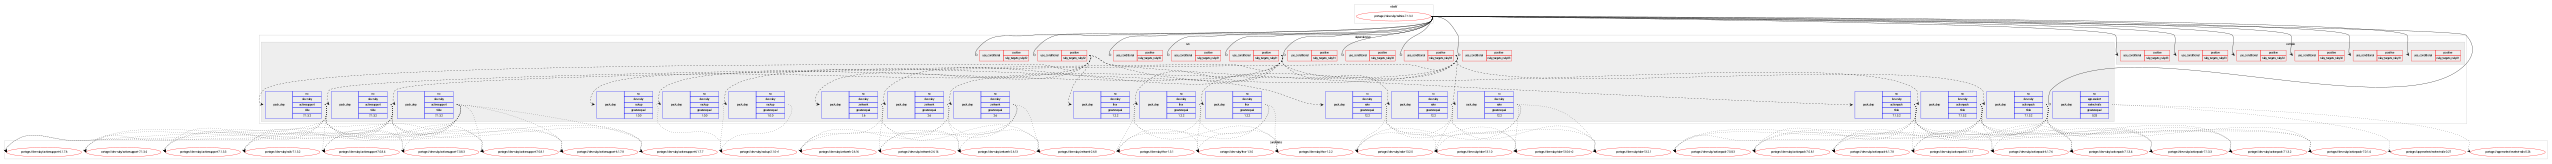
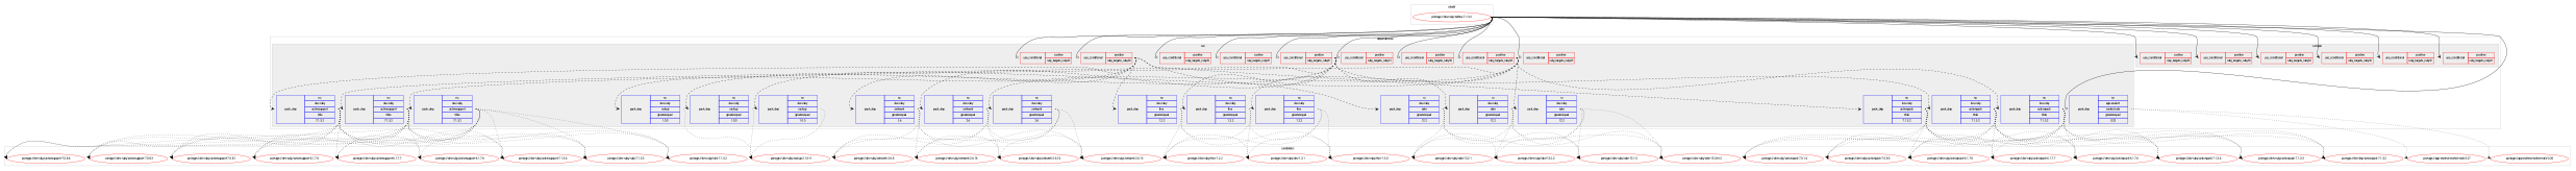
  digraph {
    compound=true
    concentrate=true
    fontname=Roboto
    fontsize=10
    newrank=true
    rankdir=TB
    ranksep=1.5
    node [color=red fontname=Roboto fontsize=10 shape=none]
    edge [arrowhead=vee fontname=Roboto headport=w style=dotted tailport=e weight=100]
    n1 [label="portage://dev-ruby/railties-7.1.3.2" width=4 shape=""]
    n2 [label=<<TABLE BORDER="0" CELLBORDER="1" CELLSPACING="0" CELLPADDING="4"><TR><TD ROWSPAN="3" CELLPADDING="10">use_conditional</TD></TR><TR><TD>positive</TD></TR><TR><TD>ruby_targets_ruby31</TD></TR></TABLE>>]
    n3 [label=<<TABLE BORDER="0" CELLBORDER="1" CELLSPACING="0" CELLPADDING="4"><TR><TD ROWSPAN="3" CELLPADDING="10">use_conditional</TD></TR><TR><TD>positive</TD></TR><TR><TD>ruby_targets_ruby31</TD></TR></TABLE>>]
    n4 [label=<<TABLE BORDER="0" CELLBORDER="1" CELLSPACING="0" CELLPADDING="4"><TR><TD ROWSPAN="3" CELLPADDING="10">use_conditional</TD></TR><TR><TD>positive</TD></TR><TR><TD>ruby_targets_ruby32</TD></TR></TABLE>>]
    n5 [label=<<TABLE BORDER="0" CELLBORDER="1" CELLSPACING="0" CELLPADDING="4"><TR><TD ROWSPAN="3" CELLPADDING="10">use_conditional</TD></TR><TR><TD>positive</TD></TR><TR><TD>ruby_targets_ruby32</TD></TR></TABLE>>]
    n6 [label=<<TABLE BORDER="0" CELLBORDER="1" CELLSPACING="0" CELLPADDING="4"><TR><TD ROWSPAN="3" CELLPADDING="10">use_conditional</TD></TR><TR><TD>positive</TD></TR><TR><TD>ruby_targets_ruby33</TD></TR></TABLE>>]
    n7 [label=<<TABLE BORDER="0" CELLBORDER="1" CELLSPACING="0" CELLPADDING="4"><TR><TD ROWSPAN="3" CELLPADDING="10">use_conditional</TD></TR><TR><TD>positive</TD></TR><TR><TD>ruby_targets_ruby33</TD></TR></TABLE>>]
    n8 [label=<<TABLE BORDER="0" CELLBORDER="1" CELLSPACING="0" CELLPADDING="4"><TR><TD ROWSPAN="3" CELLPADDING="10">use_conditional</TD></TR><TR><TD>positive</TD></TR><TR><TD>ruby_targets_ruby31</TD></TR></TABLE>>]
    n9 [color=blue label=<<TABLE BORDER="0" CELLBORDER="1" CELLSPACING="0" CELLPADDING="4" WIDTH="220"><TR><TD ROWSPAN="6" CELLPADDING="30">pack_dep</TD></TR><TR><TD WIDTH="110">no</TD></TR><TR><TD>dev-ruby</TD></TR><TR><TD>rake</TD></TR><TR><TD>greaterequal</TD></TR><TR><TD>12.2</TD></TR></TABLE>>]
    n10 [color=blue label=<<TABLE BORDER="0" CELLBORDER="1" CELLSPACING="0" CELLPADDING="4" WIDTH="220"><TR><TD ROWSPAN="6" CELLPADDING="30">pack_dep</TD></TR><TR><TD WIDTH="110">no</TD></TR><TR><TD>dev-ruby</TD></TR><TR><TD>actionpack</TD></TR><TR><TD>tilde</TD></TR><TR><TD>7.1.3.2</TD></TR></TABLE>>]
    n11 [color=blue label=<<TABLE BORDER="0" CELLBORDER="1" CELLSPACING="0" CELLPADDING="4" WIDTH="220"><TR><TD ROWSPAN="6" CELLPADDING="30">pack_dep</TD></TR><TR><TD WIDTH="110">no</TD></TR><TR><TD>dev-ruby</TD></TR><TR><TD>activesupport</TD></TR><TR><TD>tilde</TD></TR><TR><TD>7.1.3.2</TD></TR></TABLE>>]
    n12 [color=blue label=<<TABLE BORDER="0" CELLBORDER="1" CELLSPACING="0" CELLPADDING="4" WIDTH="220"><TR><TD ROWSPAN="6" CELLPADDING="30">pack_dep</TD></TR><TR><TD WIDTH="110">no</TD></TR><TR><TD>dev-ruby</TD></TR><TR><TD>rackup</TD></TR><TR><TD>greaterequal</TD></TR><TR><TD>1.0.0</TD></TR></TABLE>>]
    n13 [color=blue label=<<TABLE BORDER="0" CELLBORDER="1" CELLSPACING="0" CELLPADDING="4" WIDTH="220"><TR><TD ROWSPAN="6" CELLPADDING="30">pack_dep</TD></TR><TR><TD WIDTH="110">no</TD></TR><TR><TD>dev-ruby</TD></TR><TR><TD>thor</TD></TR><TR><TD>greaterequal</TD></TR><TR><TD>1.2.2</TD></TR></TABLE>>]
    n14 [color=blue label=<<TABLE BORDER="0" CELLBORDER="1" CELLSPACING="0" CELLPADDING="4" WIDTH="220"><TR><TD ROWSPAN="6" CELLPADDING="30">pack_dep</TD></TR><TR><TD WIDTH="110">no</TD></TR><TR><TD>dev-ruby</TD></TR><TR><TD>zeitwerk</TD></TR><TR><TD>greaterequal</TD></TR><TR><TD>2.6</TD></TR></TABLE>>]
    n15 [label=<<TABLE BORDER="0" CELLBORDER="1" CELLSPACING="0" CELLPADDING="4"><TR><TD ROWSPAN="3" CELLPADDING="10">use_conditional</TD></TR><TR><TD>positive</TD></TR><TR><TD>ruby_targets_ruby31</TD></TR></TABLE>>]
    n16 [label=<<TABLE BORDER="0" CELLBORDER="1" CELLSPACING="0" CELLPADDING="4"><TR><TD ROWSPAN="3" CELLPADDING="10">use_conditional</TD></TR><TR><TD>positive</TD></TR><TR><TD>ruby_targets_ruby31</TD></TR></TABLE>>]
    n17 [label=<<TABLE BORDER="0" CELLBORDER="1" CELLSPACING="0" CELLPADDING="4"><TR><TD ROWSPAN="3" CELLPADDING="10">use_conditional</TD></TR><TR><TD>positive</TD></TR><TR><TD>ruby_targets_ruby32</TD></TR></TABLE>>]
    n18 [color=blue label=<<TABLE BORDER="0" CELLBORDER="1" CELLSPACING="0" CELLPADDING="4" WIDTH="220"><TR><TD ROWSPAN="6" CELLPADDING="30">pack_dep</TD></TR><TR><TD WIDTH="110">no</TD></TR><TR><TD>dev-ruby</TD></TR><TR><TD>actionpack</TD></TR><TR><TD>tilde</TD></TR><TR><TD>7.1.3.2</TD></TR></TABLE>>]
    n19 [color=blue label=<<TABLE BORDER="0" CELLBORDER="1" CELLSPACING="0" CELLPADDING="4" WIDTH="220"><TR><TD ROWSPAN="6" CELLPADDING="30">pack_dep</TD></TR><TR><TD WIDTH="110">no</TD></TR><TR><TD>dev-ruby</TD></TR><TR><TD>activesupport</TD></TR><TR><TD>tilde</TD></TR><TR><TD>7.1.3.2</TD></TR></TABLE>>]
    n20 [color=blue label=<<TABLE BORDER="0" CELLBORDER="1" CELLSPACING="0" CELLPADDING="4" WIDTH="220"><TR><TD ROWSPAN="6" CELLPADDING="30">pack_dep</TD></TR><TR><TD WIDTH="110">no</TD></TR><TR><TD>dev-ruby</TD></TR><TR><TD>rackup</TD></TR><TR><TD>greaterequal</TD></TR><TR><TD>1.0.0</TD></TR></TABLE>>]
    n21 [color=blue label=<<TABLE BORDER="0" CELLBORDER="1" CELLSPACING="0" CELLPADDING="4" WIDTH="220"><TR><TD ROWSPAN="6" CELLPADDING="30">pack_dep</TD></TR><TR><TD WIDTH="110">no</TD></TR><TR><TD>dev-ruby</TD></TR><TR><TD>rake</TD></TR><TR><TD>greaterequal</TD></TR><TR><TD>12.2</TD></TR></TABLE>>]
    n22 [color=blue label=<<TABLE BORDER="0" CELLBORDER="1" CELLSPACING="0" CELLPADDING="4" WIDTH="220"><TR><TD ROWSPAN="6" CELLPADDING="30">pack_dep</TD></TR><TR><TD WIDTH="110">no</TD></TR><TR><TD>dev-ruby</TD></TR><TR><TD>thor</TD></TR><TR><TD>greaterequal</TD></TR><TR><TD>1.2.2</TD></TR></TABLE>>]
    n23 [color=blue label=<<TABLE BORDER="0" CELLBORDER="1" CELLSPACING="0" CELLPADDING="4" WIDTH="220"><TR><TD ROWSPAN="6" CELLPADDING="30">pack_dep</TD></TR><TR><TD WIDTH="110">no</TD></TR><TR><TD>dev-ruby</TD></TR><TR><TD>zeitwerk</TD></TR><TR><TD>greaterequal</TD></TR><TR><TD>2.6</TD></TR></TABLE>>]
    n24 [label=<<TABLE BORDER="0" CELLBORDER="1" CELLSPACING="0" CELLPADDING="4"><TR><TD ROWSPAN="3" CELLPADDING="10">use_conditional</TD></TR><TR><TD>positive</TD></TR><TR><TD>ruby_targets_ruby32</TD></TR></TABLE>>]
    n25 [label=<<TABLE BORDER="0" CELLBORDER="1" CELLSPACING="0" CELLPADDING="4"><TR><TD ROWSPAN="3" CELLPADDING="10">use_conditional</TD></TR><TR><TD>positive</TD></TR><TR><TD>ruby_targets_ruby32</TD></TR></TABLE>>]
    n26 [label=<<TABLE BORDER="0" CELLBORDER="1" CELLSPACING="0" CELLPADDING="4"><TR><TD ROWSPAN="3" CELLPADDING="10">use_conditional</TD></TR><TR><TD>positive</TD></TR><TR><TD>ruby_targets_ruby33</TD></TR></TABLE>>]
    n27 [color=blue label=<<TABLE BORDER="0" CELLBORDER="1" CELLSPACING="0" CELLPADDING="4" WIDTH="220"><TR><TD ROWSPAN="6" CELLPADDING="30">pack_dep</TD></TR><TR><TD WIDTH="110">no</TD></TR><TR><TD>dev-ruby</TD></TR><TR><TD>actionpack</TD></TR><TR><TD>tilde</TD></TR><TR><TD>7.1.3.2</TD></TR></TABLE>>]
    n28 [color=blue label=<<TABLE BORDER="0" CELLBORDER="1" CELLSPACING="0" CELLPADDING="4" WIDTH="220"><TR><TD ROWSPAN="6" CELLPADDING="30">pack_dep</TD></TR><TR><TD WIDTH="110">no</TD></TR><TR><TD>dev-ruby</TD></TR><TR><TD>activesupport</TD></TR><TR><TD>tilde</TD></TR><TR><TD>7.1.3.2</TD></TR></TABLE>>]
    n29 [color=blue label=<<TABLE BORDER="0" CELLBORDER="1" CELLSPACING="0" CELLPADDING="4" WIDTH="220"><TR><TD ROWSPAN="6" CELLPADDING="30">pack_dep</TD></TR><TR><TD WIDTH="110">no</TD></TR><TR><TD>dev-ruby</TD></TR><TR><TD>rackup</TD></TR><TR><TD>greaterequal</TD></TR><TR><TD>1.0.0</TD></TR></TABLE>>]
    n30 [color=blue label=<<TABLE BORDER="0" CELLBORDER="1" CELLSPACING="0" CELLPADDING="4" WIDTH="220"><TR><TD ROWSPAN="6" CELLPADDING="30">pack_dep</TD></TR><TR><TD WIDTH="110">no</TD></TR><TR><TD>dev-ruby</TD></TR><TR><TD>rake</TD></TR><TR><TD>greaterequal</TD></TR><TR><TD>12.2</TD></TR></TABLE>>]
    n31 [color=blue label=<<TABLE BORDER="0" CELLBORDER="1" CELLSPACING="0" CELLPADDING="4" WIDTH="220"><TR><TD ROWSPAN="6" CELLPADDING="30">pack_dep</TD></TR><TR><TD WIDTH="110">no</TD></TR><TR><TD>dev-ruby</TD></TR><TR><TD>thor</TD></TR><TR><TD>greaterequal</TD></TR><TR><TD>1.2.2</TD></TR></TABLE>>]
    n32 [color=blue label=<<TABLE BORDER="0" CELLBORDER="1" CELLSPACING="0" CELLPADDING="4" WIDTH="220"><TR><TD ROWSPAN="6" CELLPADDING="30">pack_dep</TD></TR><TR><TD WIDTH="110">no</TD></TR><TR><TD>dev-ruby</TD></TR><TR><TD>zeitwerk</TD></TR><TR><TD>greaterequal</TD></TR><TR><TD>2.6</TD></TR></TABLE>>]
    n33 [label=<<TABLE BORDER="0" CELLBORDER="1" CELLSPACING="0" CELLPADDING="4"><TR><TD ROWSPAN="3" CELLPADDING="10">use_conditional</TD></TR><TR><TD>positive</TD></TR><TR><TD>ruby_targets_ruby33</TD></TR></TABLE>>]
    n34 [color=blue label=<<TABLE BORDER="0" CELLBORDER="1" CELLSPACING="0" CELLPADDING="4" WIDTH="220"><TR><TD ROWSPAN="6" CELLPADDING="30">pack_dep</TD></TR><TR><TD WIDTH="110">no</TD></TR><TR><TD>app-eselect</TD></TR><TR><TD>eselect-rails</TD></TR><TR><TD>greaterequal</TD></TR><TR><TD>0.25</TD></TR></TABLE>>]
    n35 [label=<<TABLE BORDER="0" CELLBORDER="1" CELLSPACING="0" CELLPADDING="4"><TR><TD ROWSPAN="3" CELLPADDING="10">use_conditional</TD></TR><TR><TD>positive</TD></TR><TR><TD>ruby_targets_ruby33</TD></TR></TABLE>>]
    n36 [label="portage://dev-ruby/actionpack-6.1.7.6" width=4 shape=""]
    n37 [label="portage://dev-ruby/actionpack-6.1.7.7" width=4 shape=""]
    n38 [label="portage://dev-ruby/actionpack-6.1.7.8" width=4 shape=""]
-   n39 [label="portage://dev-ruby/actionpack-7.0.8.1" width=4 shape=""]
    n40 [label="portage://dev-ruby/actionpack-7.0.8.3" width=4 shape=""]
    n41 [label="portage://dev-ruby/actionpack-7.0.1.4" width=4 shape=""]
-   n42 [label="portage://dev-ruby/actionpack-7.1.3.2" width=4 shape=""]
+   n42 [label="portage://dev-dep/actionpack-7.1.3.2" width=4 shape=""]
    n43 [label="portage://dev-ruby/actionpack-7.1.3.3" width=4 shape=""]
    n44 [label="portage://dev-ruby/actionpack-7.1.3.4" width=4 shape=""]
    n45 [label="portage://dev-ruby/activesupport-6.1.7.6" width=4 shape=""]
    n46 [label="portage://dev-ruby/activesupport-6.1.7.7" width=4 shape=""]
    n47 [label="portage://dev-ruby/activesupport-6.1.7.8" width=4 shape=""]
    n48 [label="portage://dev-ruby/activesupport-7.0.8.1" width=4 shape=""]
    n49 [label="portage://dev-ruby/activesupport-7.0.8.3" width=4 shape=""]
    n50 [label="portage://dev-ruby/activesupport-7.0.8.4" width=4 shape=""]
    n51 [label="portage://dev-ruby/rails-7.1.3.2" width=4 shape=""]
-   n52 [label="portage://dev-ruby/activesupport-7.1.3.3" width=4 shape=""]
+   n52 [label="portage://dev-ruby/ruby-7.1.3.3" width=4 shape=""]
    n53 [label="portage://dev-ruby/activesupport-7.1.3.4" width=4 shape=""]
    n54 [label="portage://dev-ruby/rackup-2.1.0-r1" width=4 shape=""]
    n55 [label="portage://dev-ruby/rake-13.0.6-r2" width=4 shape=""]
    n56 [label="portage://dev-ruby/rake-13.1.0" width=4 shape=""]
    n57 [label="portage://dev-ruby/rake-13.2.0" width=4 shape=""]
    n58 [label="portage://dev-ruby/rake-13.2.1" width=4 shape=""]
    n59 [label="portage://dev-ruby/thor-1.2.2" width=4 shape=""]
    n60 [label="portage://dev-ruby/thor-1.3.0" width=4 shape=""]
-   n61 [label="portage://dev-ruby/thor-1.3.1" width=4 shape=""]
+   n61 [label="portage://dev-ruby/dev-1.3.1" width=4 shape=""]
    n62 [label="portage://dev-ruby/zeitwerk-2.6.13" width=4 shape=""]
    n63 [label="portage://dev-ruby/zeitwerk-2.6.14" width=4 shape=""]
    n64 [label="portage://dev-ruby/zeitwerk-2.6.16" width=4 shape=""]
    n65 [label="portage://dev-ruby/zeitwerk-2.6.8" width=4 shape=""]
    n66 [label="portage://app-eselect/eselect-rails-0.26" width=4 shape=""]
    n67 [label="portage://app-eselect/eselect-rails-0.27" width=4 shape=""]
    subgraph cluster_1 {
      color=gray
      label=<<i>ebuild</i>>
      rank=same
      n1
    }
    subgraph cluster_2 {
      color=gray
      label=<<i>dependencies</i>>
      subgraph cluster_3 {
        color=gray
        fillcolor="#eeeeee"
        label=<<i>compile</i>>
        style=filled
        subgraph sub_4 {
          color=gray
          fillcolor="#eeeeee"
          label=<<i>compile</i>>
          style=filled
          n2
        }
        subgraph sub_5 {
          color=gray
          fillcolor="#eeeeee"
          label=<<i>compile</i>>
          style=filled
          n3
        }
        subgraph sub_6 {
          color=gray
          fillcolor="#eeeeee"
          label=<<i>compile</i>>
          style=filled
          n4
        }
        subgraph sub_7 {
          color=gray
          fillcolor="#eeeeee"
          label=<<i>compile</i>>
          style=filled
          n5
        }
        subgraph sub_8 {
          color=gray
          fillcolor="#eeeeee"
          label=<<i>compile</i>>
          style=filled
          n6
        }
        subgraph sub_9 {
          color=gray
          fillcolor="#eeeeee"
          label=<<i>compile</i>>
          style=filled
          n7
        }
      }
      subgraph cluster_10 {
        color=gray
        fillcolor="#eeeeee"
        label=<<i>compile and run</i>>
        style=filled
      }
      subgraph cluster_11 {
        color=gray
        fillcolor="#eeeeee"
        label=<<i>run</i>>
        style=filled
        subgraph sub_12 {
          color=gray
          fillcolor="#eeeeee"
          label=<<i>run</i>>
          style=filled
          n8
        }
        subgraph sub_13 {
          color=gray
          fillcolor="#eeeeee"
          label=<<i>run</i>>
          style=filled
          n15
          subgraph sub_14 {
            color=gray
            fillcolor="#eeeeee"
            label=<<i>run</i>>
            style=filled
            n9
          }
          subgraph sub_15 {
            color=gray
            fillcolor="#eeeeee"
            label=<<i>run</i>>
            style=filled
            n10
          }
          subgraph sub_16 {
            color=gray
            fillcolor="#eeeeee"
            label=<<i>run</i>>
            style=filled
            n11
          }
          subgraph sub_17 {
            color=gray
            fillcolor="#eeeeee"
            label=<<i>run</i>>
            style=filled
            n12
          }
          subgraph sub_18 {
            color=gray
            fillcolor="#eeeeee"
            label=<<i>run</i>>
            style=filled
            n13
          }
          subgraph sub_19 {
            color=gray
            fillcolor="#eeeeee"
            label=<<i>run</i>>
            style=filled
            n14
          }
        }
        subgraph sub_20 {
          color=gray
          fillcolor="#eeeeee"
          label=<<i>run</i>>
          style=filled
          n16
        }
        subgraph sub_21 {
          color=gray
          fillcolor="#eeeeee"
          label=<<i>run</i>>
          style=filled
          n17
        }
        subgraph sub_22 {
          color=gray
          fillcolor="#eeeeee"
          label=<<i>run</i>>
          style=filled
          n24
          subgraph sub_23 {
            color=gray
            fillcolor="#eeeeee"
            label=<<i>run</i>>
            style=filled
            n18
          }
          subgraph sub_24 {
            color=gray
            fillcolor="#eeeeee"
            label=<<i>run</i>>
            style=filled
            n19
          }
          subgraph sub_25 {
            color=gray
            fillcolor="#eeeeee"
            label=<<i>run</i>>
            style=filled
            n20
          }
          subgraph sub_26 {
            color=gray
            fillcolor="#eeeeee"
            label=<<i>run</i>>
            style=filled
            n21
          }
          subgraph sub_27 {
            color=gray
            fillcolor="#eeeeee"
            label=<<i>run</i>>
            style=filled
            n22
          }
          subgraph sub_28 {
            color=gray
            fillcolor="#eeeeee"
            label=<<i>run</i>>
            style=filled
            n23
          }
        }
        subgraph sub_29 {
          color=gray
          fillcolor="#eeeeee"
          label=<<i>run</i>>
          style=filled
          n25
        }
        subgraph sub_30 {
          color=gray
          fillcolor="#eeeeee"
          label=<<i>run</i>>
          style=filled
          n26
        }
        subgraph sub_31 {
          color=gray
          fillcolor="#eeeeee"
          label=<<i>run</i>>
          style=filled
          n33
          subgraph sub_32 {
            color=gray
            fillcolor="#eeeeee"
            label=<<i>run</i>>
            style=filled
            n27
          }
          subgraph sub_33 {
            color=gray
            fillcolor="#eeeeee"
            label=<<i>run</i>>
            style=filled
            n28
          }
          subgraph sub_34 {
            color=gray
            fillcolor="#eeeeee"
            label=<<i>run</i>>
            style=filled
            n29
          }
          subgraph sub_35 {
            color=gray
            fillcolor="#eeeeee"
            label=<<i>run</i>>
            style=filled
            n30
          }
          subgraph sub_36 {
            color=gray
            fillcolor="#eeeeee"
            label=<<i>run</i>>
            style=filled
            n31
          }
          subgraph sub_37 {
            color=gray
            fillcolor="#eeeeee"
            label=<<i>run</i>>
            style=filled
            n32
          }
        }
        subgraph sub_38 {
          color=gray
          fillcolor="#eeeeee"
          label=<<i>run</i>>
          style=filled
          n34
        }
        subgraph sub_39 {
          color=gray
          fillcolor="#eeeeee"
          label=<<i>run</i>>
          style=filled
          n35
        }
      }
    }
    subgraph cluster_40 {
      color=gray
      label=<<i>candidates</i>>
      rank=same
      subgraph sub_41 {
        color=black
        label=<<i>candidates</i>>
        nodesep=1
        rank=same
        n36
        n37
        n38
-       n39
        n40
        n41
        n42
        n43
        n44
      }
      subgraph sub_42 {
        color=black
        label=<<i>candidates</i>>
        nodesep=1
        rank=same
        n45
        n46
        n47
        n48
        n49
        n50
        n51
        n52
        n53
      }
      subgraph sub_43 {
        color=black
        label=<<i>candidates</i>>
        nodesep=1
        rank=same
        n54
      }
      subgraph sub_44 {
        color=black
        label=<<i>candidates</i>>
        nodesep=1
        rank=same
        n55
        n56
        n57
        n58
      }
      subgraph sub_45 {
        color=black
        label=<<i>candidates</i>>
        nodesep=1
        rank=same
        n59
        n60
        n61
      }
      subgraph sub_46 {
        color=black
        label=<<i>candidates</i>>
        nodesep=1
        rank=same
        n62
        n63
        n64
        n65
      }
      subgraph sub_47 {
        color=black
        label=<<i>candidates</i>>
        nodesep=1
        rank=same
        n36
        n37
        n38
-       n39
        n40
        n41
        n42
        n43
        n44
      }
      subgraph sub_48 {
        color=black
        label=<<i>candidates</i>>
        nodesep=1
        rank=same
        n45
        n46
        n47
        n48
        n49
        n50
        n51
        n52
        n53
      }
      subgraph sub_49 {
        color=black
        label=<<i>candidates</i>>
        nodesep=1
        rank=same
        n54
      }
      subgraph sub_50 {
        color=black
        label=<<i>candidates</i>>
        nodesep=1
        rank=same
        n55
        n56
        n57
        n58
      }
      subgraph sub_51 {
        color=black
        label=<<i>candidates</i>>
        nodesep=1
        rank=same
        n59
        n60
        n61
      }
      subgraph sub_52 {
        color=black
        label=<<i>candidates</i>>
        nodesep=1
        rank=same
        n62
        n63
        n64
        n65
      }
      subgraph sub_53 {
        color=black
        label=<<i>candidates</i>>
        nodesep=1
        rank=same
        n36
        n37
        n38
-       n39
        n40
        n41
        n42
        n43
        n44
      }
      subgraph sub_54 {
        color=black
        label=<<i>candidates</i>>
        nodesep=1
        rank=same
        n45
        n46
        n47
        n48
        n49
        n50
        n51
        n52
        n53
      }
      subgraph sub_55 {
        color=black
        label=<<i>candidates</i>>
        nodesep=1
        rank=same
        n54
      }
      subgraph sub_56 {
        color=black
        label=<<i>candidates</i>>
        nodesep=1
        rank=same
        n55
        n56
        n57
        n58
      }
      subgraph sub_57 {
        color=black
        label=<<i>candidates</i>>
        nodesep=1
        rank=same
        n59
        n60
        n61
      }
      subgraph sub_58 {
        color=black
        label=<<i>candidates</i>>
        nodesep=1
        rank=same
        n62
        n63
        n64
        n65
      }
      subgraph sub_59 {
        color=black
        label=<<i>candidates</i>>
        nodesep=1
        rank=same
        n66
        n67
      }
    }
    n1 -> n2 [style=solid weight=20]
    n1 -> n3 [style=solid weight=20]
    n1 -> n4 [style=solid weight=20]
    n1 -> n5 [style=solid weight=20]
    n1 -> n6 [style=solid weight=20]
    n1 -> n7 [style=solid weight=20]
    n1 -> n8 [arrowhead=odot style=solid weight=20]
    n1 -> n15 [arrowhead=odot style=solid weight=20]
    n1 -> n16 [arrowhead=odot style=solid weight=20]
    n1 -> n17 [arrowhead=odot style=solid weight=20]
    n1 -> n24 [arrowhead=odot style=solid weight=20]
    n1 -> n25 [arrowhead=odot style=solid weight=20]
    n1 -> n26 [arrowhead=odot style=solid weight=20]
    n1 -> n33 [arrowhead=odot style=solid weight=20]
    n1 -> n34 [arrowhead=odot style=solid weight=20]
    n1 -> n35 [arrowhead=odot style=solid weight=20]
    n9 -> n55
    n9 -> n56
    n9 -> n57
    n9 -> n58
    n10 -> n36
    n10 -> n37
    n10 -> n38
-   n10 -> n39
    n10 -> n40
    n10 -> n41
    n10 -> n42
    n10 -> n43
    n10 -> n44
    n11 -> n45
    n11 -> n46
    n11 -> n47
    n11 -> n48
    n11 -> n49
    n11 -> n50
    n11 -> n51
    n11 -> n52
    n11 -> n53
    n12 -> n54
    n13 -> n59
    n13 -> n60
    n13 -> n61
    n14 -> n62
    n14 -> n63
    n14 -> n64
    n14 -> n65
    n15 -> n9 [style=dashed weight=20]
    n15 -> n10 [style=dashed weight=20]
    n15 -> n11 [style=dashed weight=20]
    n15 -> n12 [style=dashed weight=20]
    n15 -> n13 [style=dashed weight=20]
    n15 -> n14 [style=dashed weight=20]
    n18 -> n36
    n18 -> n37
    n18 -> n38
-   n18 -> n39
    n18 -> n40
    n18 -> n41
    n18 -> n42
    n18 -> n43
    n18 -> n44
    n19 -> n45
    n19 -> n46
    n19 -> n47
    n19 -> n48
    n19 -> n49
    n19 -> n50
    n19 -> n51
    n19 -> n52
    n19 -> n53
    n20 -> n54
    n21 -> n55
    n21 -> n56
    n21 -> n57
    n21 -> n58
    n22 -> n59
    n22 -> n60
    n22 -> n61
    n23 -> n62
    n23 -> n63
    n23 -> n64
    n23 -> n65
    n24 -> n18 [style=dashed weight=20]
    n24 -> n19 [style=dashed weight=20]
    n24 -> n20 [style=dashed weight=20]
    n24 -> n21 [style=dashed weight=20]
    n24 -> n22 [style=dashed weight=20]
    n24 -> n23 [style=dashed weight=20]
    n27 -> n36
    n27 -> n37
    n27 -> n38
-   n27 -> n39
    n27 -> n40
    n27 -> n41
    n27 -> n42
    n27 -> n43
    n27 -> n44
    n28 -> n45
    n28 -> n46
    n28 -> n47
    n28 -> n48
    n28 -> n49
    n28 -> n50
    n28 -> n51
    n28 -> n52
    n28 -> n53
    n29 -> n54
    n30 -> n55
    n30 -> n56
    n30 -> n57
    n30 -> n58
    n31 -> n59
    n31 -> n60
    n31 -> n61
    n32 -> n62
    n32 -> n63
    n32 -> n64
    n32 -> n65
    n33 -> n27 [style=dashed weight=20]
    n33 -> n28 [style=dashed weight=20]
    n33 -> n29 [style=dashed weight=20]
    n33 -> n30 [style=dashed weight=20]
    n33 -> n31 [style=dashed weight=20]
    n33 -> n32 [style=dashed weight=20]
    n34 -> n66
    n34 -> n67
  }
